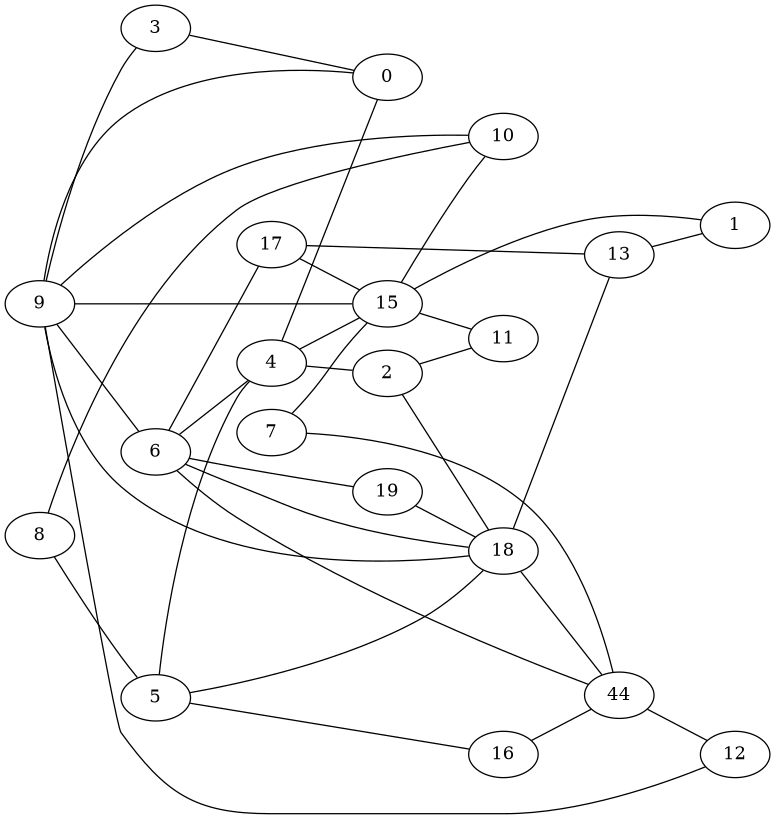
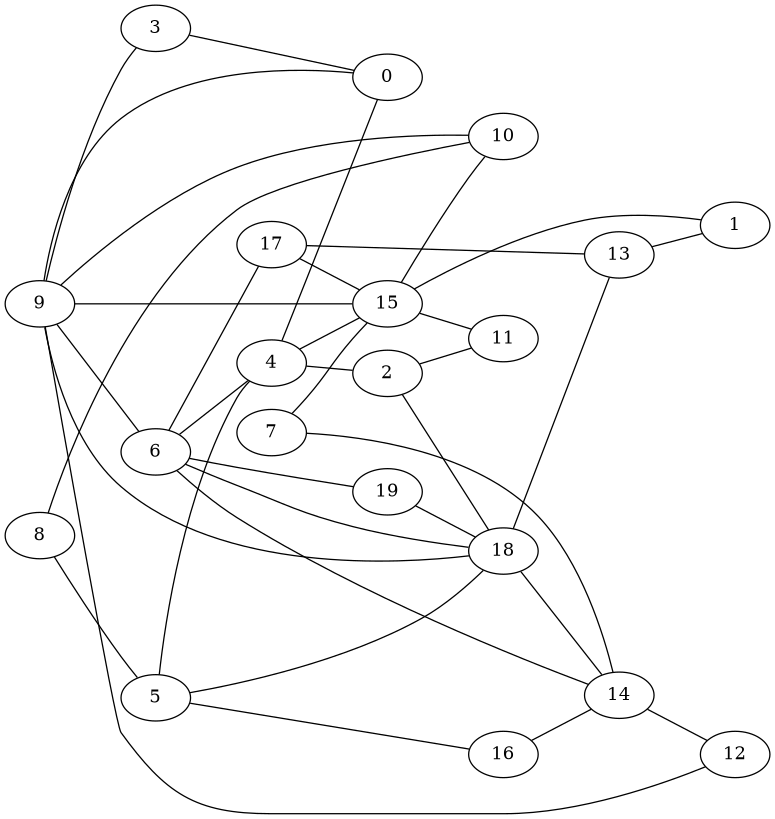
  digraph {
    rankdir=LR
    edge [color=black dir=none]
    8
    5
    18
    10
    16
    2
    4
-   14 [label=44]
+   14
    13
    9
    6
    12
    3
    15
    0
    19
    17
    11
    1
    7
    subgraph sub_1 {
      8
      5
      18
      10
      16
      2
      4
      14
      13
      9
      6
      12
      3
      15
      0
      19
      17
      11
      1
      7
    }
    8 -> 5
    8 -> 10
    5 -> 18
    5 -> 16
    5 -> 4
    18 -> 14
    18 -> 13
    16 -> 14
    2 -> 18
    2 -> 11
    4 -> 2
    4 -> 15
    4 -> 0
    14 -> 12
    13 -> 1
    9 -> 18
    9 -> 10
    9 -> 6
    9 -> 12
    9 -> 3
    9 -> 15
    9 -> 0
    6 -> 18
    6 -> 4
    6 -> 14
    6 -> 19
    6 -> 17
    3 -> 0
    15 -> 10
    15 -> 11
    15 -> 1
    19 -> 18
    17 -> 13
    17 -> 15
    7 -> 14
    7 -> 15
  }
